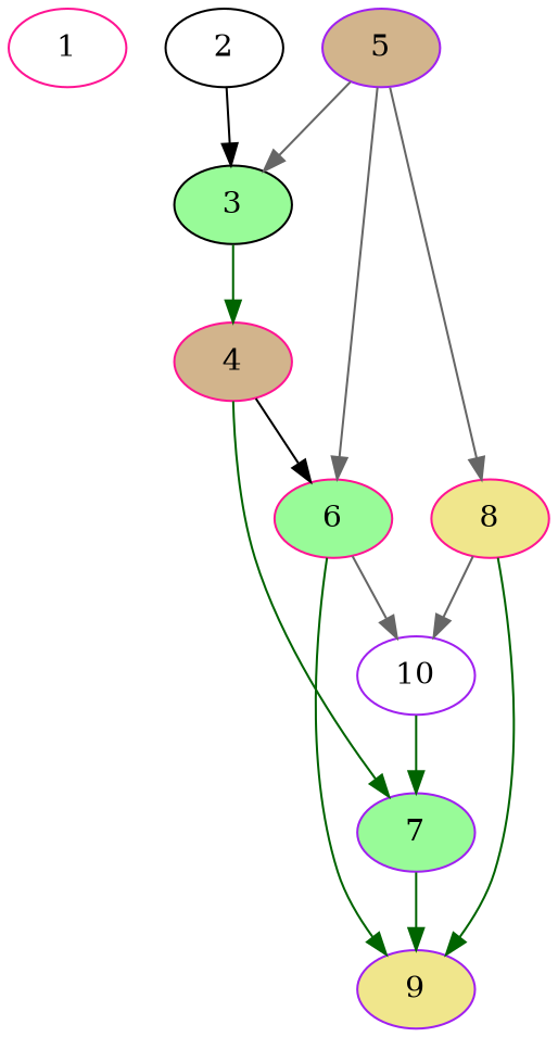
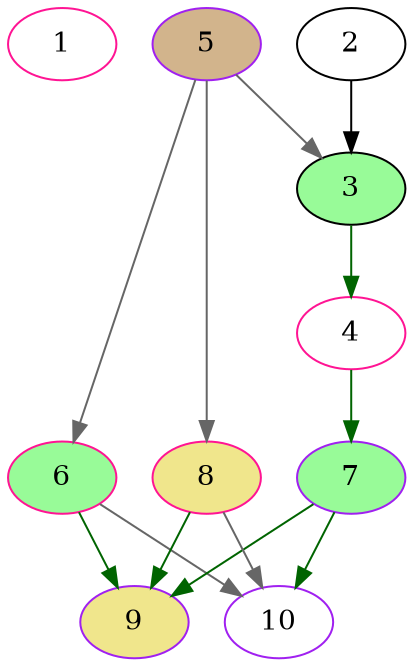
  digraph {
    node [alpha=0.15 color=deeppink fillcolor=white style=filled]
    edge [color=darkgreen]
    1 [expect_size=9893888]
    2 [alpha=0.02 color=black expect_size=5343232]
    3 [alpha=0.07 color=black expect_size=16556032 fillcolor=palegreen]
-   4 [alpha=0.19 expect_size=29200384 fillcolor=tan]
+   4 [alpha=0.19 expect_size=29200384]
    6 [expect_size=51673088 fillcolor=palegreen]
    7 [alpha=0.01 color=purple expect_size=42770432 fillcolor=palegreen]
    5 [alpha=0.02 color=purple expect_size=30507008 fillcolor=tan]
    8 [alpha=0.11 expect_size=45961216 fillcolor=khaki]
    9 [alpha=0.17 color=purple expect_size=46489600 fillcolor=khaki]
    10 [alpha=0.13 color=purple expect_size=5524480]
    2 -> 3 [color=black]
    3 -> 4
-   4 -> 6 [color=black]
    4 -> 7
    6 -> 9
    6 -> 10 [color=gray40]
    7 -> 9
-   10 -> 7
+   7 -> 10
    5 -> 3 [color=gray40]
    5 -> 6 [color=gray40]
    5 -> 8 [color=gray40]
    8 -> 9
    8 -> 10 [color=gray40]
  }
